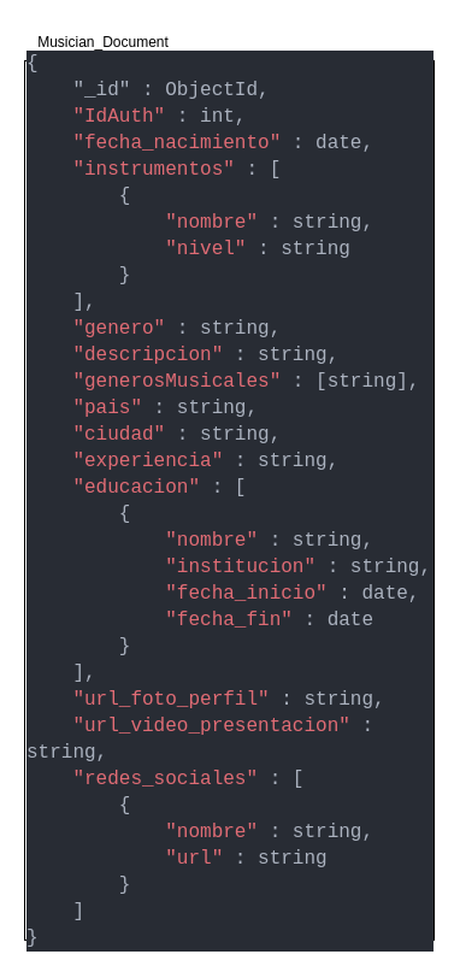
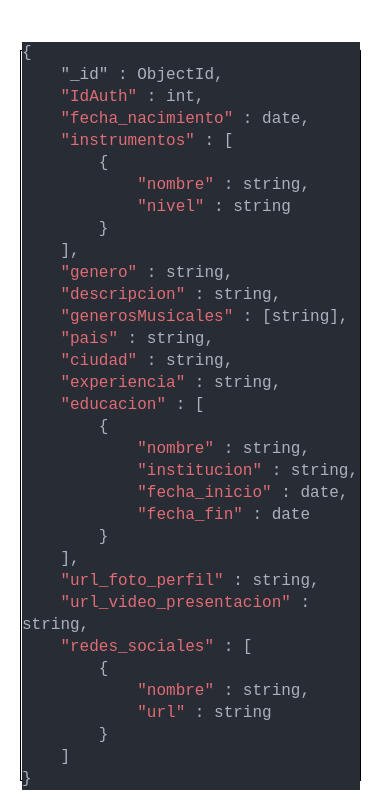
  <mxCell id="0" />
  <mxCell id="1" parent="0" />
  <mxCell id="2" value="&lt;div style=&quot;background-color: rgb(40, 44, 52); font-family: Consolas, &amp;quot;Courier New&amp;quot;, monospace; font-size: 16px; line-height: 22px;&quot;&gt;&lt;div style=&quot;color: rgb(171, 178, 191);&quot;&gt;{&lt;/div&gt;&lt;div style=&quot;color: rgb(171, 178, 191);&quot;&gt;&amp;nbsp; &amp;nbsp; &quot;_id&quot; : ObjectId,&lt;/div&gt;&lt;div style=&quot;color: rgb(171, 178, 191);&quot;&gt;&amp;nbsp; &amp;nbsp; &lt;span style=&quot;color: #e06c75;&quot;&gt;&quot;IdAuth&quot;&lt;/span&gt; : int,&lt;/div&gt;&lt;div style=&quot;color: rgb(171, 178, 191);&quot;&gt;&amp;nbsp; &amp;nbsp; &lt;span style=&quot;color: #e06c75;&quot;&gt;&quot;fecha_nacimiento&quot;&lt;/span&gt; : date,&lt;/div&gt;&lt;div style=&quot;color: rgb(171, 178, 191);&quot;&gt;&amp;nbsp; &amp;nbsp; &lt;span style=&quot;color: #e06c75;&quot;&gt;&quot;instrumentos&quot;&lt;/span&gt; : [&lt;/div&gt;&lt;div style=&quot;color: rgb(171, 178, 191);&quot;&gt;&amp;nbsp; &amp;nbsp; &amp;nbsp; &amp;nbsp; {&lt;/div&gt;&lt;div style=&quot;color: rgb(171, 178, 191);&quot;&gt;&amp;nbsp; &amp;nbsp; &amp;nbsp; &amp;nbsp; &amp;nbsp; &amp;nbsp; &lt;span style=&quot;color: #e06c75;&quot;&gt;&quot;nombre&quot;&lt;/span&gt; : string,&lt;/div&gt;&lt;div style=&quot;color: rgb(171, 178, 191);&quot;&gt;&amp;nbsp; &amp;nbsp; &amp;nbsp; &amp;nbsp; &amp;nbsp; &amp;nbsp; &lt;span style=&quot;color: #e06c75;&quot;&gt;&quot;nivel&quot;&lt;/span&gt; : string&lt;/div&gt;&lt;div style=&quot;color: rgb(171, 178, 191);&quot;&gt;&amp;nbsp; &amp;nbsp; &amp;nbsp; &amp;nbsp; }&lt;/div&gt;&lt;div style=&quot;color: rgb(171, 178, 191);&quot;&gt;&amp;nbsp; &amp;nbsp; ],&lt;/div&gt;&lt;div style=&quot;&quot;&gt;&lt;font color=&quot;#abb2bf&quot;&gt;&amp;nbsp; &amp;nbsp;&amp;nbsp;&lt;/font&gt;&lt;font color=&quot;#e06c75&quot;&gt;&quot;genero&quot;&lt;/font&gt;&lt;font color=&quot;#abb2bf&quot;&gt;&amp;nbsp;: string,&lt;/font&gt;&lt;br&gt;&lt;/div&gt;&lt;div style=&quot;&quot;&gt;&lt;font color=&quot;#abb2bf&quot;&gt;&amp;nbsp; &amp;nbsp;&amp;nbsp;&lt;/font&gt;&lt;font color=&quot;#e06c75&quot;&gt;&quot;descripcion&quot;&lt;/font&gt;&lt;font color=&quot;#abb2bf&quot;&gt;&amp;nbsp;: string,&lt;/font&gt;&lt;font color=&quot;#abb2bf&quot;&gt;&lt;br&gt;&lt;/font&gt;&lt;/div&gt;&lt;div style=&quot;color: rgb(171, 178, 191);&quot;&gt;&amp;nbsp; &amp;nbsp; &lt;span style=&quot;color: #e06c75;&quot;&gt;&quot;generosMusicales&quot;&lt;/span&gt; : [string],&lt;/div&gt;&lt;div style=&quot;color: rgb(171, 178, 191);&quot;&gt;&amp;nbsp; &amp;nbsp; &lt;span style=&quot;color: #e06c75;&quot;&gt;&quot;pais&quot;&lt;/span&gt; : string,&lt;/div&gt;&lt;div style=&quot;color: rgb(171, 178, 191);&quot;&gt;&amp;nbsp; &amp;nbsp; &lt;span style=&quot;color: #e06c75;&quot;&gt;&quot;ciudad&quot;&lt;/span&gt; : string,&lt;/div&gt;&lt;div style=&quot;color: rgb(171, 178, 191);&quot;&gt;&amp;nbsp; &amp;nbsp; &lt;span style=&quot;color: #e06c75;&quot;&gt;&quot;experiencia&quot;&lt;/span&gt; : string,&lt;/div&gt;&lt;div style=&quot;color: rgb(171, 178, 191);&quot;&gt;&amp;nbsp; &amp;nbsp; &lt;span style=&quot;color: #e06c75;&quot;&gt;&quot;educacion&quot;&lt;/span&gt; : [&lt;/div&gt;&lt;div style=&quot;color: rgb(171, 178, 191);&quot;&gt;&amp;nbsp; &amp;nbsp; &amp;nbsp; &amp;nbsp; {&lt;/div&gt;&lt;div style=&quot;color: rgb(171, 178, 191);&quot;&gt;&amp;nbsp; &amp;nbsp; &amp;nbsp; &amp;nbsp; &amp;nbsp; &amp;nbsp; &lt;span style=&quot;color: #e06c75;&quot;&gt;&quot;nombre&quot;&lt;/span&gt; : string,&lt;/div&gt;&lt;div style=&quot;color: rgb(171, 178, 191);&quot;&gt;&amp;nbsp; &amp;nbsp; &amp;nbsp; &amp;nbsp; &amp;nbsp; &amp;nbsp; &lt;span style=&quot;color: #e06c75;&quot;&gt;&quot;institucion&quot;&lt;/span&gt; : string,&lt;/div&gt;&lt;div style=&quot;color: rgb(171, 178, 191);&quot;&gt;&amp;nbsp; &amp;nbsp; &amp;nbsp; &amp;nbsp; &amp;nbsp; &amp;nbsp; &lt;span style=&quot;color: #e06c75;&quot;&gt;&quot;fecha_inicio&quot;&lt;/span&gt; : date,&lt;/div&gt;&lt;div style=&quot;color: rgb(171, 178, 191);&quot;&gt;&amp;nbsp; &amp;nbsp; &amp;nbsp; &amp;nbsp; &amp;nbsp; &amp;nbsp; &lt;span style=&quot;color: #e06c75;&quot;&gt;&quot;fecha_fin&quot;&lt;/span&gt; : date&lt;/div&gt;&lt;div style=&quot;color: rgb(171, 178, 191);&quot;&gt;&amp;nbsp; &amp;nbsp; &amp;nbsp; &amp;nbsp; }&lt;/div&gt;&lt;div style=&quot;color: rgb(171, 178, 191);&quot;&gt;&amp;nbsp; &amp;nbsp; ],&lt;/div&gt;&lt;div style=&quot;color: rgb(171, 178, 191);&quot;&gt;&amp;nbsp; &amp;nbsp; &lt;span style=&quot;color: #e06c75;&quot;&gt;&quot;url_foto_perfil&quot;&lt;/span&gt; : string,&lt;/div&gt;&lt;div style=&quot;color: rgb(171, 178, 191);&quot;&gt;&amp;nbsp; &amp;nbsp; &lt;span style=&quot;color: #e06c75;&quot;&gt;&quot;url_video_presentacion&quot;&lt;/span&gt; : string,&lt;/div&gt;&lt;div style=&quot;color: rgb(171, 178, 191);&quot;&gt;&amp;nbsp; &amp;nbsp; &lt;span style=&quot;color: #e06c75;&quot;&gt;&quot;redes_sociales&quot;&lt;/span&gt; : [&lt;/div&gt;&lt;div style=&quot;color: rgb(171, 178, 191);&quot;&gt;&amp;nbsp; &amp;nbsp; &amp;nbsp; &amp;nbsp; {&lt;/div&gt;&lt;div style=&quot;color: rgb(171, 178, 191);&quot;&gt;&amp;nbsp; &amp;nbsp; &amp;nbsp; &amp;nbsp; &amp;nbsp; &amp;nbsp; &lt;span style=&quot;color: #e06c75;&quot;&gt;&quot;nombre&quot;&lt;/span&gt; : string,&lt;/div&gt;&lt;div style=&quot;color: rgb(171, 178, 191);&quot;&gt;&amp;nbsp; &amp;nbsp; &amp;nbsp; &amp;nbsp; &amp;nbsp; &amp;nbsp; &lt;span style=&quot;color: #e06c75;&quot;&gt;&quot;url&quot;&lt;/span&gt; : string&lt;/div&gt;&lt;div style=&quot;color: rgb(171, 178, 191);&quot;&gt;&amp;nbsp; &amp;nbsp; &amp;nbsp; &amp;nbsp; }&lt;/div&gt;&lt;div style=&quot;color: rgb(171, 178, 191);&quot;&gt;&amp;nbsp; &amp;nbsp; ]&lt;/div&gt;&lt;div style=&quot;color: rgb(171, 178, 191);&quot;&gt;}&lt;/div&gt;&lt;/div&gt;" style="rounded=0;whiteSpace=wrap;html=1;align=left;" parent="1" vertex="1"><mxGeometry x="20" y="50" width="340" height="730" as="geometry" /></mxCell>
- <mxCell id="3" value="Musician_Document" style="text;html=1;align=center;verticalAlign=middle;resizable=0;points=[];autosize=1;strokeColor=none;fillColor=none;" parent="1" vertex="1"><mxGeometry x="20" y="20" width="130" height="30" as="geometry" /></mxCell>
